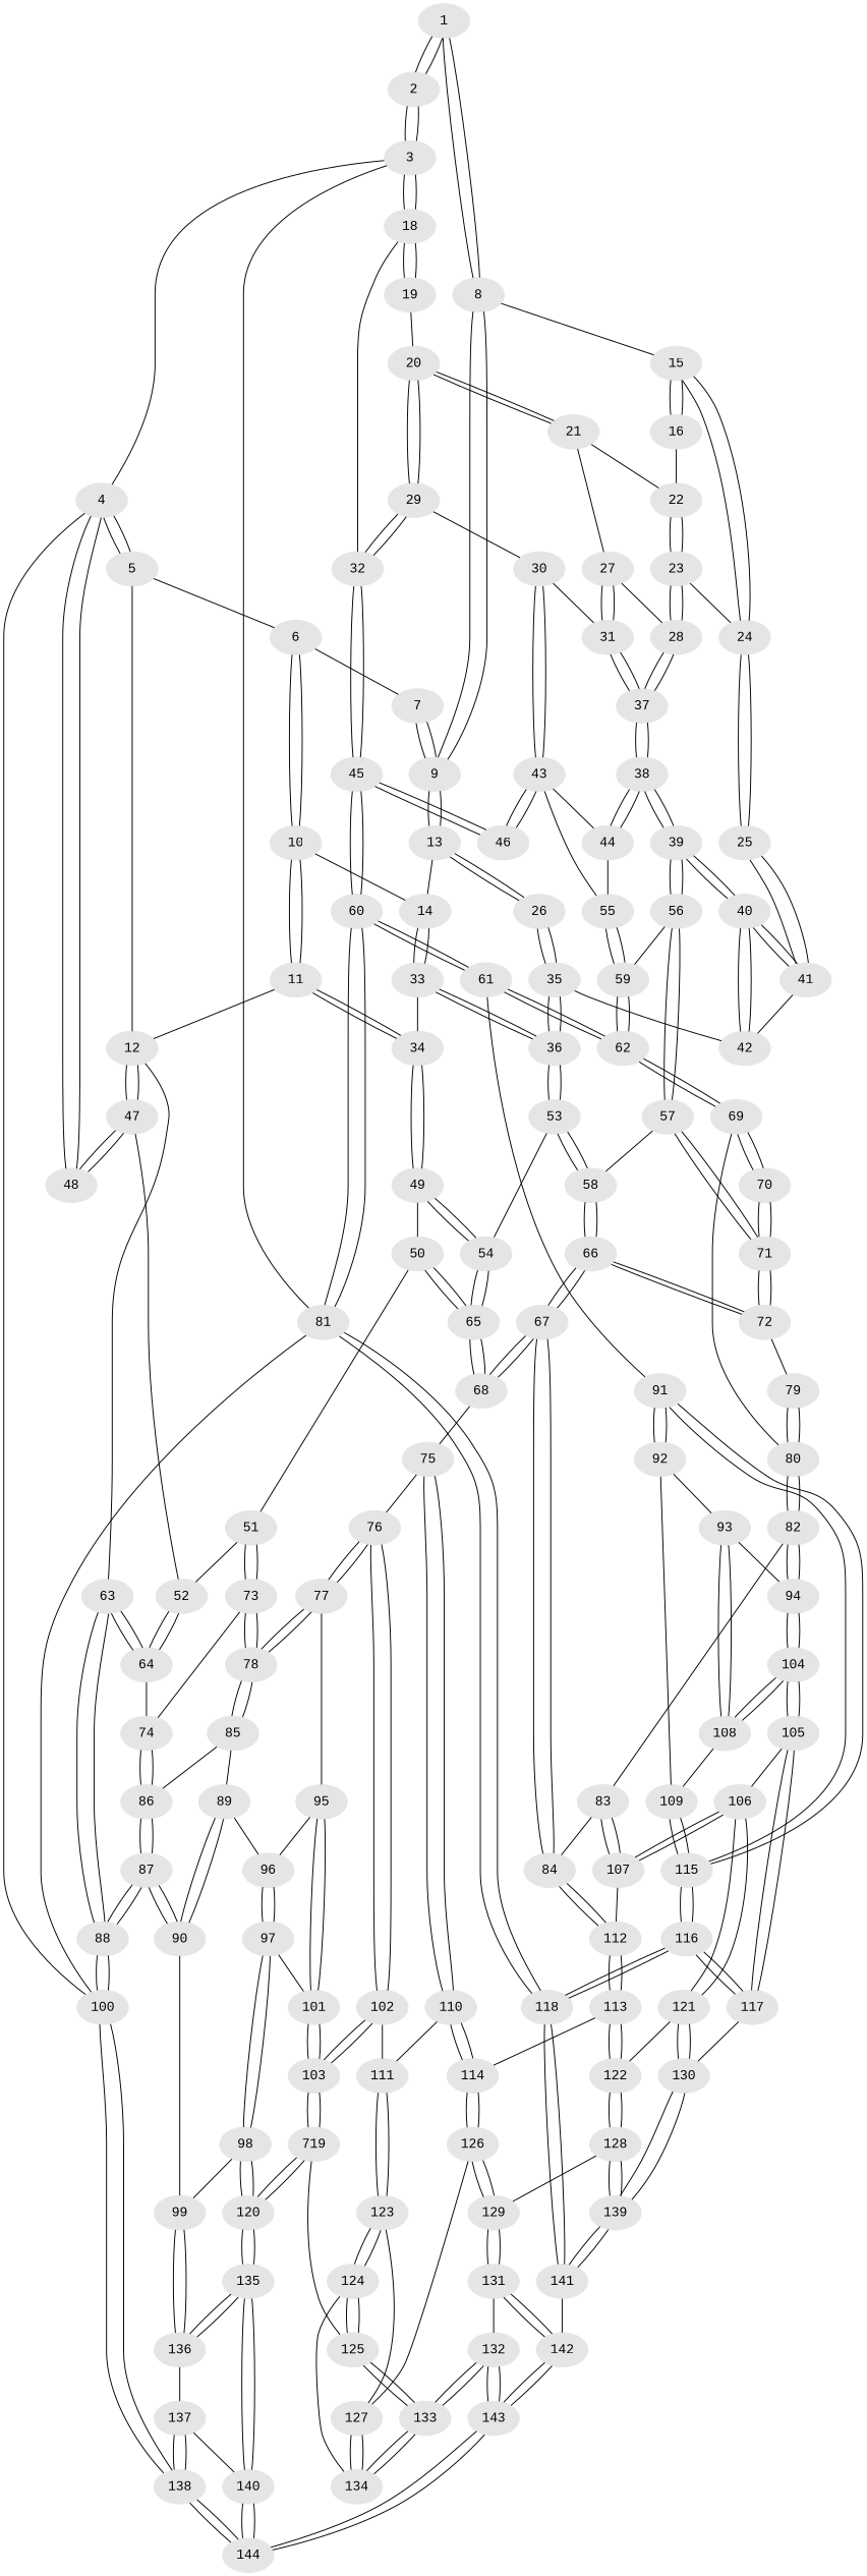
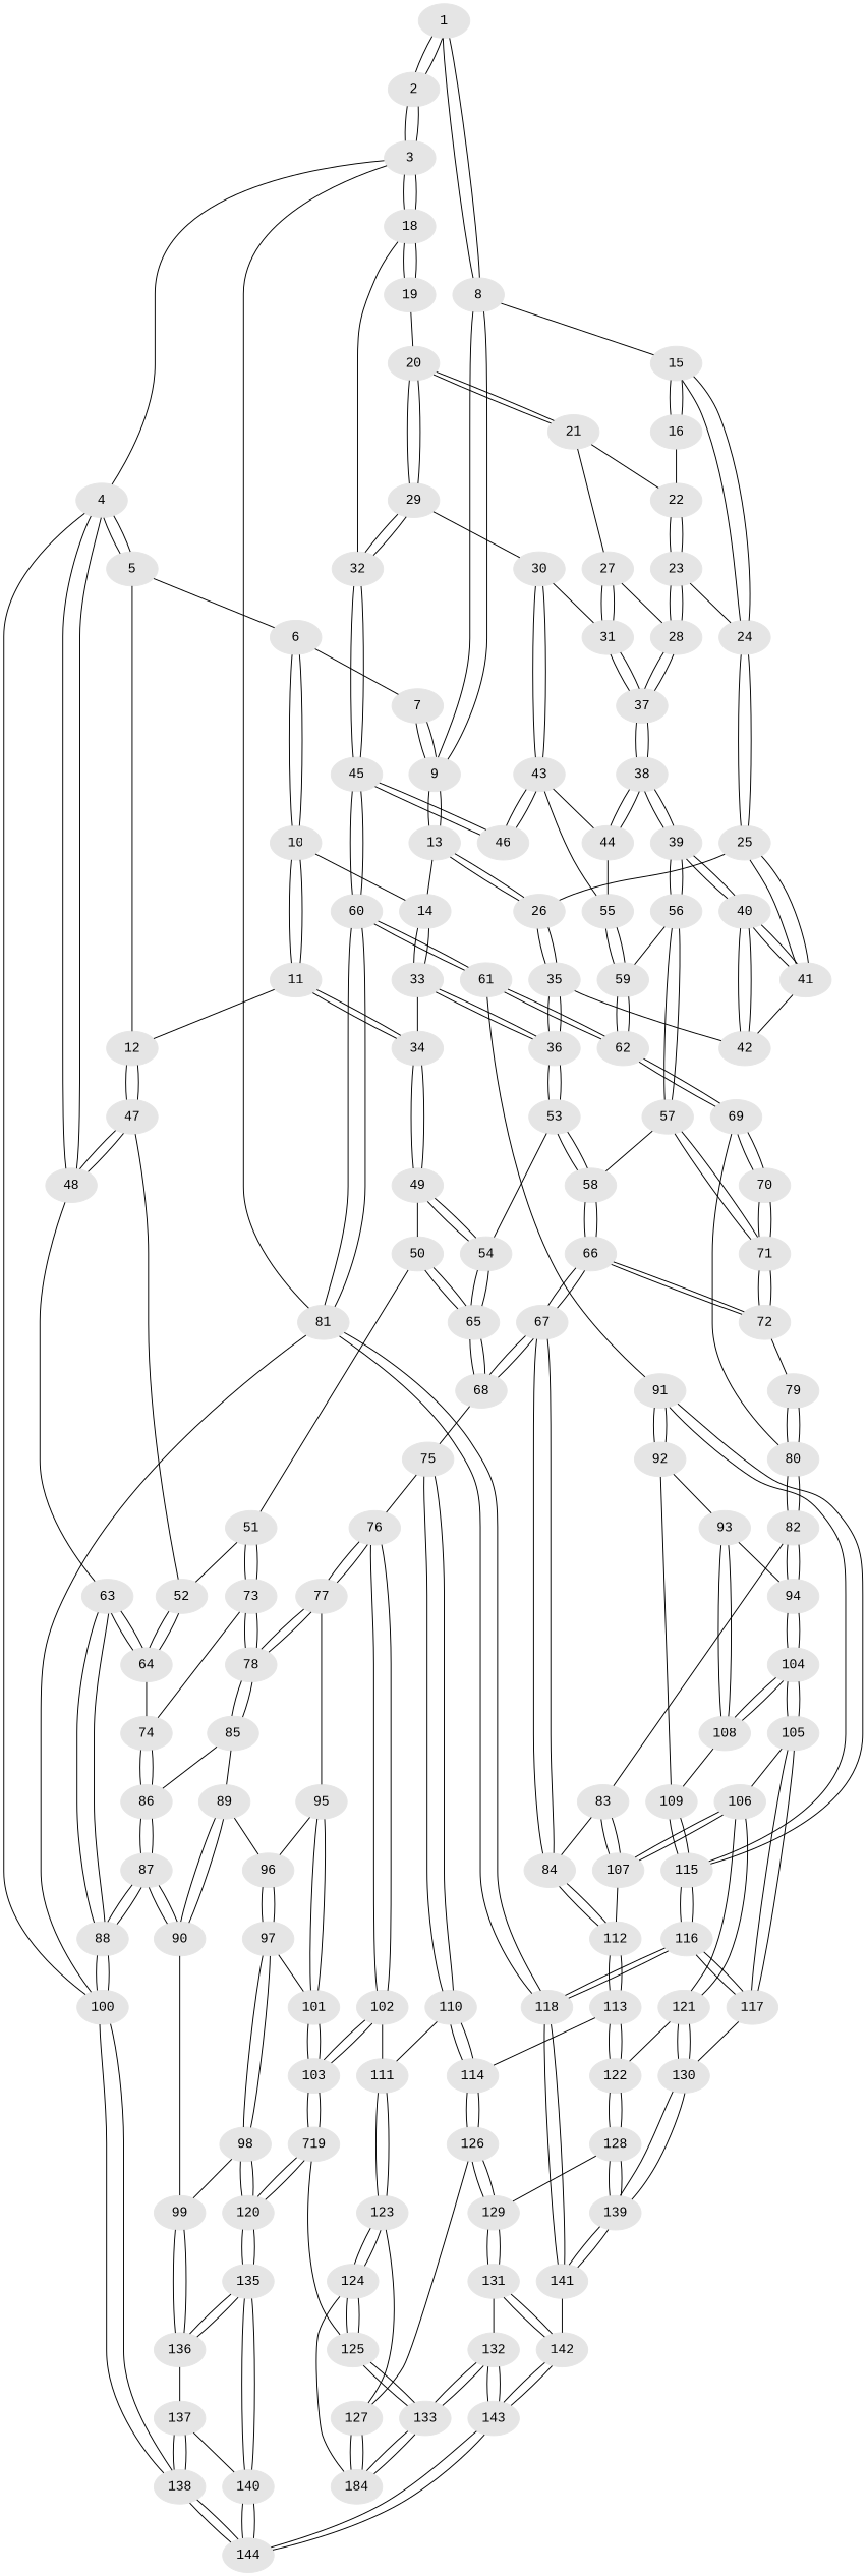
  graph {
    fontname="Liberation Mono"
    node [color=gray90 fontname="Liberation Mono" style=filled]
    edge [fontname="Liberation Mono"]
    1
    2
    8
    3
    9
    15
    4
    18
    81
    5
    48
    100
    19
    32
    118
    6
    12
    63
    138
    7
    10
    47
    11
    14
    13
    16
    24
    26
    34
    33
    49
    52
    35
    36
    22
    25
    23
    20
    45
    21
    29
    27
    30
    28
    31
    37
    41
    42
    38
    43
    44
    46
    55
    60
    53
    50
    54
    58
    39
    40
    56
    59
    57
    61
    64
    88
    51
    65
    73
    68
    74
    78
    66
    62
    71
    72
    67
    69
    91
    92
    115
    70
    80
    86
    75
    84
    79
    112
    76
    110
    82
    85
    87
    77
    102
    111
    114
    95
    103
    96
    101
    89
    83
    94
    141
    107
    104
    113
    90
    99
    97
    136
    93
    109
    116
    108
    105
    98
    120
    135
    137
    144
    n123 [label=719]
    123
    125
    106
    117
    121
    130
    122
    126
    124
    127
    128
    129
    139
    142
    133
    140
-   134
+   134 [label=184]
    131
    132
    143
    1 -- 2
    1 -- 2
    1 -- 8
    1 -- 8
    2 -- 3
    2 -- 3
    8 -- 9
    8 -- 9
    8 -- 15
    3 -- 4
    3 -- 18
    3 -- 18
    3 -- 81
    9 -- 13
    9 -- 13
    15 -- 16
    15 -- 16
    15 -- 24
    15 -- 24
    4 -- 5
    4 -- 5
    4 -- 48
    4 -- 48
    4 -- 100
    18 -- 19
    18 -- 19
    18 -- 32
    81 -- 100
    81 -- 118
    81 -- 118
    5 -- 6
    5 -- 12
-   12 -- 63
+   48 -- 63
    100 -- 138
    100 -- 138
    19 -- 20
    32 -- 45
    32 -- 45
    118 -- 141
    118 -- 141
    6 -- 7
    6 -- 10
    6 -- 10
    12 -- 47
    12 -- 47
    63 -- 64
    63 -- 64
    63 -- 88
    63 -- 88
    138 -- 144
    138 -- 144
    7 -- 9
    7 -- 9
    10 -- 11
    10 -- 11
    10 -- 14
    47 -- 48
    47 -- 48
    47 -- 52
    11 -- 12
    11 -- 34
    11 -- 34
    14 -- 33
    14 -- 33
    13 -- 14
    13 -- 26
    13 -- 26
    16 -- 22
    24 -- 25
    24 -- 25
    26 -- 35
    26 -- 35
    34 -- 49
    34 -- 49
    33 -- 34
    33 -- 36
    33 -- 36
    49 -- 50
    49 -- 54
    49 -- 54
    52 -- 64
    52 -- 64
    35 -- 36
    35 -- 36
    35 -- 42
    36 -- 53
    36 -- 53
    22 -- 23
    22 -- 23
+   25 -- 26
    25 -- 41
    25 -- 41
    23 -- 24
    23 -- 28
    23 -- 28
    20 -- 21
    20 -- 21
    20 -- 29
    20 -- 29
    45 -- 46
    45 -- 46
    45 -- 60
    45 -- 60
    21 -- 22
    21 -- 27
    29 -- 32
    29 -- 32
    29 -- 30
    27 -- 28
    27 -- 31
    27 -- 31
    30 -- 31
    30 -- 43
    30 -- 43
    28 -- 37
    28 -- 37
    31 -- 37
    31 -- 37
    37 -- 38
    37 -- 38
    41 -- 42
    38 -- 44
    38 -- 44
    38 -- 39
    38 -- 39
    43 -- 44
    43 -- 46
    43 -- 46
    43 -- 55
    44 -- 55
    55 -- 59
    55 -- 59
    60 -- 81
    60 -- 81
    60 -- 61
    60 -- 61
    53 -- 54
    53 -- 58
    53 -- 58
    50 -- 51
    50 -- 65
    50 -- 65
    54 -- 65
    54 -- 65
    58 -- 66
    58 -- 66
    39 -- 40
    39 -- 40
    39 -- 56
    39 -- 56
    40 -- 41
    40 -- 41
    40 -- 42
    40 -- 42
    56 -- 59
    56 -- 57
    56 -- 57
    59 -- 62
    59 -- 62
    57 -- 58
    57 -- 71
    57 -- 71
    61 -- 62
    61 -- 62
    61 -- 91
    64 -- 74
    88 -- 100
    88 -- 100
    51 -- 52
    51 -- 73
    51 -- 73
    65 -- 68
    65 -- 68
    73 -- 74
    73 -- 78
    73 -- 78
    68 -- 75
    74 -- 86
    74 -- 86
    78 -- 85
    78 -- 85
    66 -- 72
    66 -- 72
    66 -- 67
    66 -- 67
    62 -- 69
    62 -- 69
    71 -- 72
    71 -- 72
    72 -- 79
    67 -- 68
    67 -- 68
    67 -- 84
    67 -- 84
    69 -- 70
    69 -- 70
    69 -- 80
    91 -- 92
    91 -- 92
    91 -- 115
    91 -- 115
    92 -- 93
    92 -- 109
    115 -- 116
    115 -- 116
    70 -- 71
    70 -- 71
    80 -- 82
    80 -- 82
    86 -- 87
    86 -- 87
    75 -- 76
    75 -- 110
    75 -- 110
    84 -- 112
    84 -- 112
    79 -- 80
    79 -- 80
    112 -- 113
    112 -- 113
    76 -- 77
    76 -- 77
    76 -- 102
    76 -- 102
    110 -- 111
    110 -- 114
    110 -- 114
    82 -- 83
    82 -- 94
    82 -- 94
    85 -- 86
    85 -- 89
    87 -- 88
    87 -- 88
    87 -- 90
    87 -- 90
    77 -- 78
    77 -- 78
    77 -- 95
    102 -- 111
    102 -- 103
    102 -- 103
    111 -- 123
    111 -- 123
    114 -- 126
    114 -- 126
    95 -- 96
    95 -- 101
    95 -- 101
    103 -- n123
    103 -- n123
    96 -- 97
    96 -- 97
    101 -- 103
    101 -- 103
    89 -- 96
    89 -- 90
    89 -- 90
    83 -- 84
    83 -- 107
    83 -- 107
    94 -- 104
    94 -- 104
    141 -- 142
    107 -- 112
    104 -- 108
    104 -- 108
    104 -- 105
    104 -- 105
    113 -- 114
    113 -- 122
    113 -- 122
    90 -- 99
    99 -- 136
    99 -- 136
    97 -- 101
    97 -- 98
    97 -- 98
    136 -- 137
    93 -- 94
    93 -- 108
    93 -- 108
    109 -- 115
    109 -- 115
    116 -- 118
    116 -- 118
    116 -- 117
    116 -- 117
    108 -- 109
    105 -- 106
    105 -- 117
    105 -- 117
    98 -- 99
    98 -- 120
    98 -- 120
    120 -- 135
    120 -- 135
    135 -- 136
    135 -- 136
    135 -- 140
    135 -- 140
    137 -- 138
    137 -- 138
    137 -- 140
    n123 -- 120
    n123 -- 120
    n123 -- 125
    123 -- 124
    123 -- 124
    123 -- 127
    125 -- 133
    125 -- 133
    106 -- 107
    106 -- 107
    106 -- 121
    106 -- 121
    117 -- 130
    121 -- 130
    121 -- 130
    121 -- 122
    130 -- 139
    130 -- 139
    122 -- 128
    122 -- 128
    126 -- 127
    126 -- 129
    126 -- 129
    124 -- 125
    124 -- 125
    124 -- 134
    127 -- 134
    127 -- 134
    128 -- 129
    128 -- 139
    128 -- 139
    129 -- 131
    129 -- 131
    139 -- 141
    139 -- 141
    142 -- 143
    142 -- 143
    133 -- 134
    133 -- 134
    140 -- 144
    140 -- 144
    131 -- 142
    131 -- 142
    131 -- 132
    132 -- 133
    132 -- 133
    132 -- 143
    132 -- 143
    143 -- 144
    143 -- 144
  }
